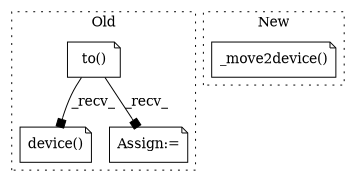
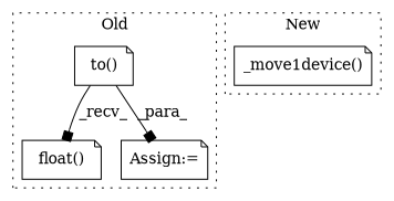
  digraph {
    node [a=75 shape=note]
    edge [arrowhead=box]
    n1 [l="19,1" label="to()" s="4873,4903"]
-   n2 [l=15 label="device()" s=4873]
+   n2 [l=15 label="float()" s=4873]
    n3 [a=68 l=3 label="Assign:=" s=4870]
-   n4 [l="18,1" label="_move2device()" s="4637,4660"]
+   n4 [l="18,1" label="_move1device()" s="4637,4660"]
    subgraph cluster_1 {
      label=Old
      style=dotted
      n1
      n2
      n3
    }
    subgraph cluster_2 {
      label=New
      style=dotted
      n4
    }
    n1 -> n2 [label=_recv_]
-   n1 -> n3 [label=_recv_]
+   n1 -> n3 [label=_para_]
  }
